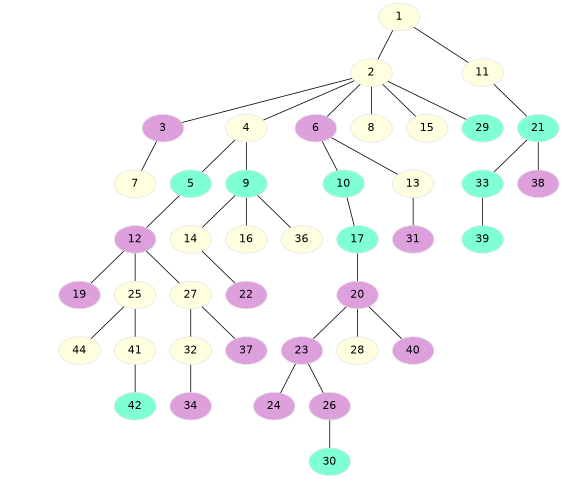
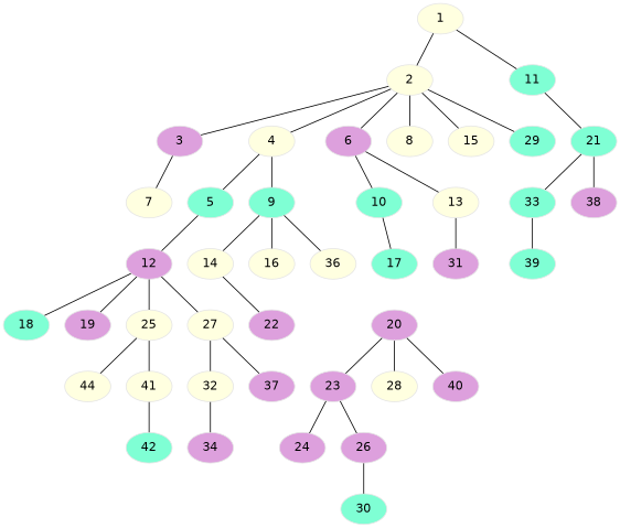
  graph {
    fontname="DejaVu Sans"
    node [color=gray90 fillcolor=lightyellow fontname="DejaVu Sans" style=filled]
    edge [fontname="DejaVu Sans" weight=1.0]
    1
    2
-   11
+   11 [fillcolor=aquamarine]
    3 [fillcolor=plum]
    4
    6 [fillcolor=plum]
    8
    15
    29 [fillcolor=aquamarine]
    21 [fillcolor=aquamarine]
    7
    5 [fillcolor=aquamarine]
    9 [fillcolor=aquamarine]
    10 [fillcolor=aquamarine]
    13
    12 [fillcolor=plum]
    14
    16
    36
+   18 [fillcolor=aquamarine]
    19 [fillcolor=plum]
    25
    27
    17 [fillcolor=aquamarine]
    31 [fillcolor=plum]
    22 [fillcolor=plum]
    20 [fillcolor=plum]
    33 [fillcolor=aquamarine]
    38 [fillcolor=plum]
    44
    41
    32
    37 [fillcolor=plum]
    23 [fillcolor=plum]
    28
    40 [fillcolor=plum]
    24 [fillcolor=plum]
    26 [fillcolor=plum]
    39 [fillcolor=aquamarine]
    30 [fillcolor=aquamarine]
    34 [fillcolor=plum]
    42 [fillcolor=aquamarine]
    1 -- 2
    1 -- 11
    2 -- 3
    2 -- 4
    2 -- 6
    2 -- 8
    2 -- 15
    2 -- 29
    11 -- 21
    3 -- 7
    4 -- 5
    4 -- 9
    6 -- 10
    6 -- 13
    21 -- 33
    21 -- 38
    5 -- 12
    9 -- 14
    9 -- 16
    9 -- 36
    10 -- 17
    13 -- 31 [weight=2.0]
+   12 -- 18
    12 -- 19
    12 -- 25
    12 -- 27
    14 -- 22
    25 -- 44
    25 -- 41
    27 -- 32
    27 -- 37
-   17 -- 20
    20 -- 23
    20 -- 28
    20 -- 40
    33 -- 39
    41 -- 42
    32 -- 34
    23 -- 24
    23 -- 26
    26 -- 30 [weight=2.0]
  }
